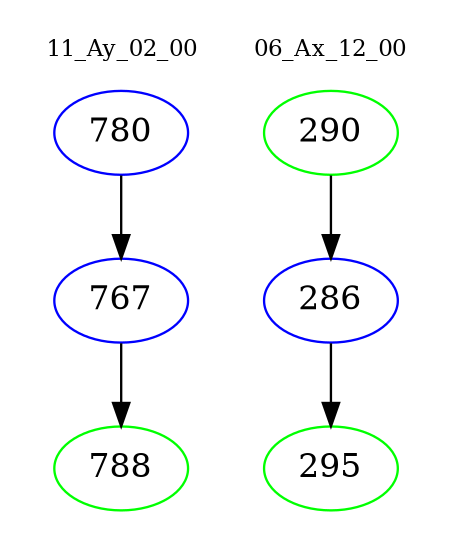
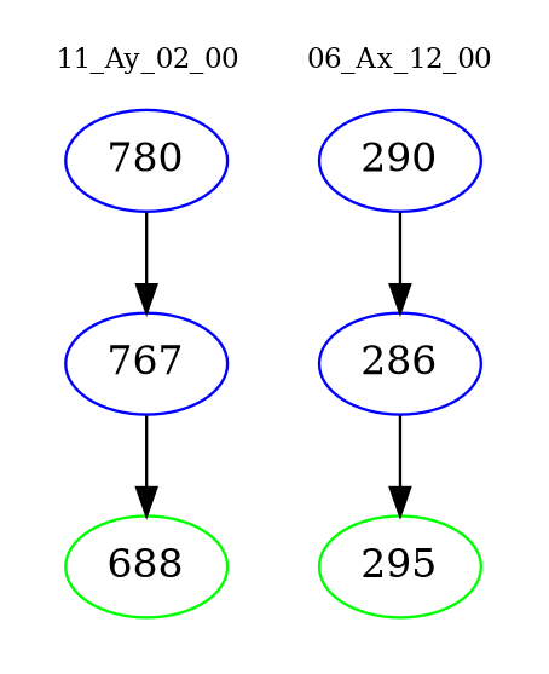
  digraph {
    node [color=blue]
    edge [color=black]
    n1 [label=780]
    n2 [label=767]
-   n3 [color=green label=788]
-   n4 [color=green label=290]
+   n3 [color=green label=688]
+   n4 [label=290]
    n5 [label=286]
    n6 [color=green label=295]
    subgraph cluster_1 {
      color=white
      fontsize=10
      label="11_Ay_02_00"
      n1
      n2
      n3
    }
    subgraph cluster_2 {
      color=white
      fontsize=10
      label="06_Ax_12_00"
      n4
      n5
      n6
    }
    n1 -> n2
    n2 -> n3
    n4 -> n5
    n5 -> n6
  }
